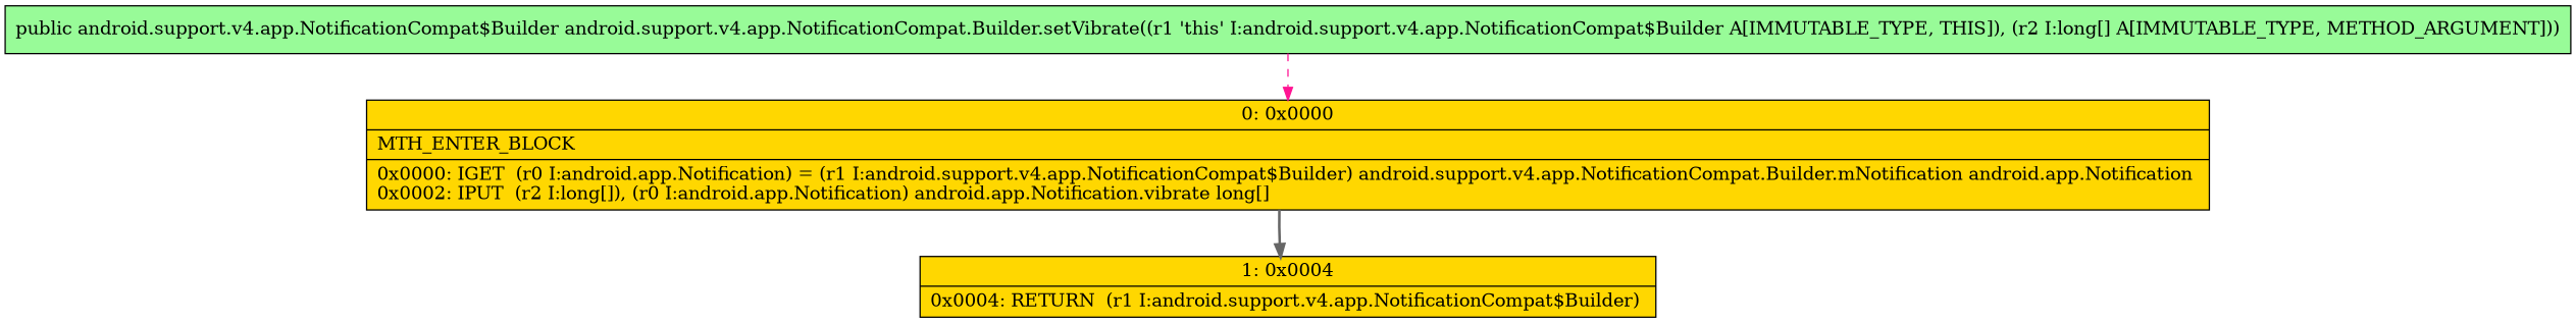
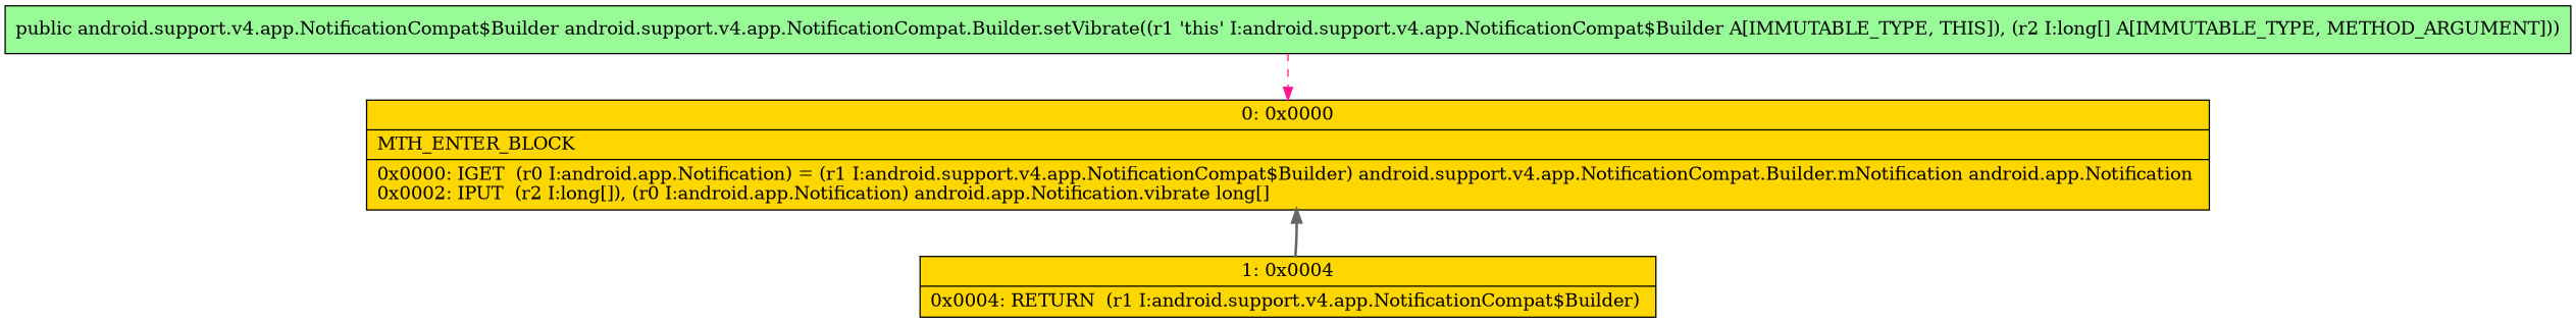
  digraph {
    node [shape=record style=filled fillcolor=gold]
    n1 [label="{0\:\ 0x0000|MTH_ENTER_BLOCK\l|0x0000: IGET  (r0 I:android.app.Notification) = (r1 I:android.support.v4.app.NotificationCompat$Builder) android.support.v4.app.NotificationCompat.Builder.mNotification android.app.Notification \l0x0002: IPUT  (r2 I:long[]), (r0 I:android.app.Notification) android.app.Notification.vibrate long[] \l}"]
    n2 [label="{1\:\ 0x0004|0x0004: RETURN  (r1 I:android.support.v4.app.NotificationCompat$Builder) \l}"]
    n3 [label="{public android.support.v4.app.NotificationCompat$Builder android.support.v4.app.NotificationCompat.Builder.setVibrate((r1 'this' I:android.support.v4.app.NotificationCompat$Builder A[IMMUTABLE_TYPE, THIS]), (r2 I:long[] A[IMMUTABLE_TYPE, METHOD_ARGUMENT])) }" fillcolor=palegreen]
-   n1 -> n2 [color=gray40 style=bold]
+   n2 -> n1 [color=gray40 style=bold]
    n3 -> n1 [color=deeppink style=dashed]
  }
